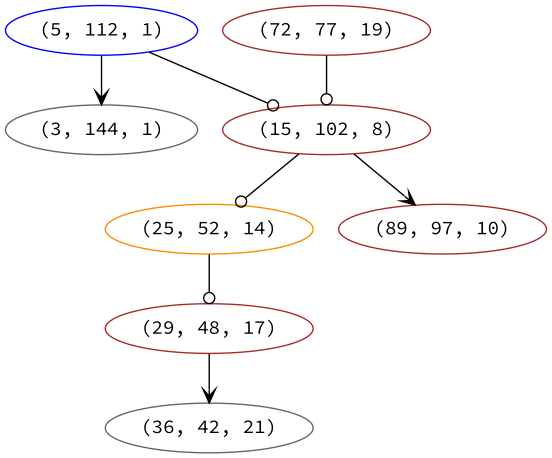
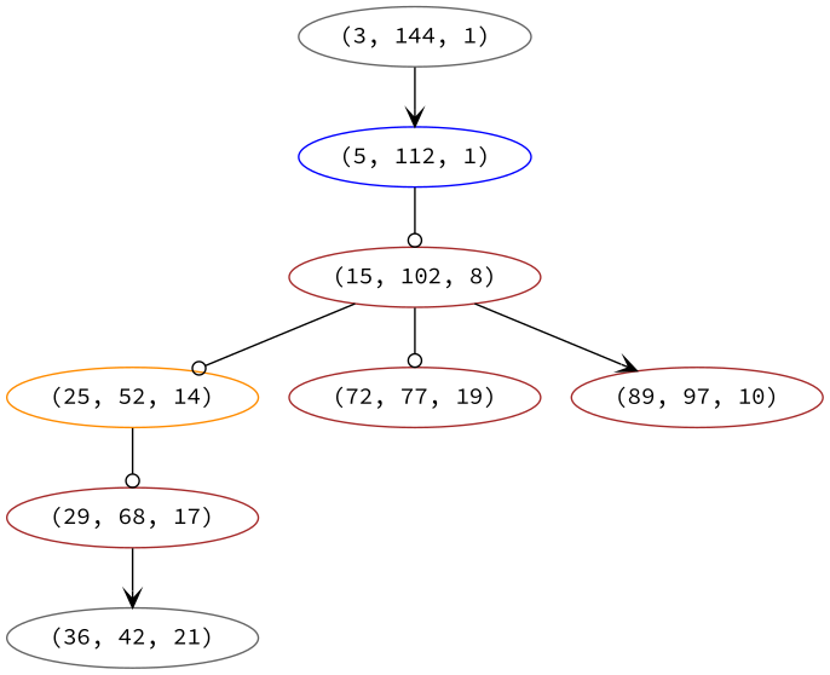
  digraph {
    fontname="Source Code Pro"
    node [color=brown fontname="Source Code Pro"]
    edge [arrowhead=odot fontname="Source Code Pro"]
    n1 [color=gray40 label="(3, 144, 1)"]
    n2 [color=blue label="(5, 112, 1)"]
    "(15, 102, 8)"
    "(25, 52, 14)" [color=darkorange]
    "(72, 77, 19)"
    "(89, 97, 10)"
-   "(29, 48, 17)"
+   "(29, 48, 17)" [label="(29, 68, 17)"]
    "(36, 42, 21)" [color=gray40]
-   n2 -> n1 [arrowhead=vee]
+   n1 -> n2 [arrowhead=vee]
    n2 -> "(15, 102, 8)"
    "(15, 102, 8)" -> "(25, 52, 14)"
-   "(72, 77, 19)" -> "(15, 102, 8)"
+   "(15, 102, 8)" -> "(72, 77, 19)"
    "(15, 102, 8)" -> "(89, 97, 10)" [arrowhead=vee]
    "(25, 52, 14)" -> "(29, 48, 17)"
    "(29, 48, 17)" -> "(36, 42, 21)" [arrowhead=vee]
  }
